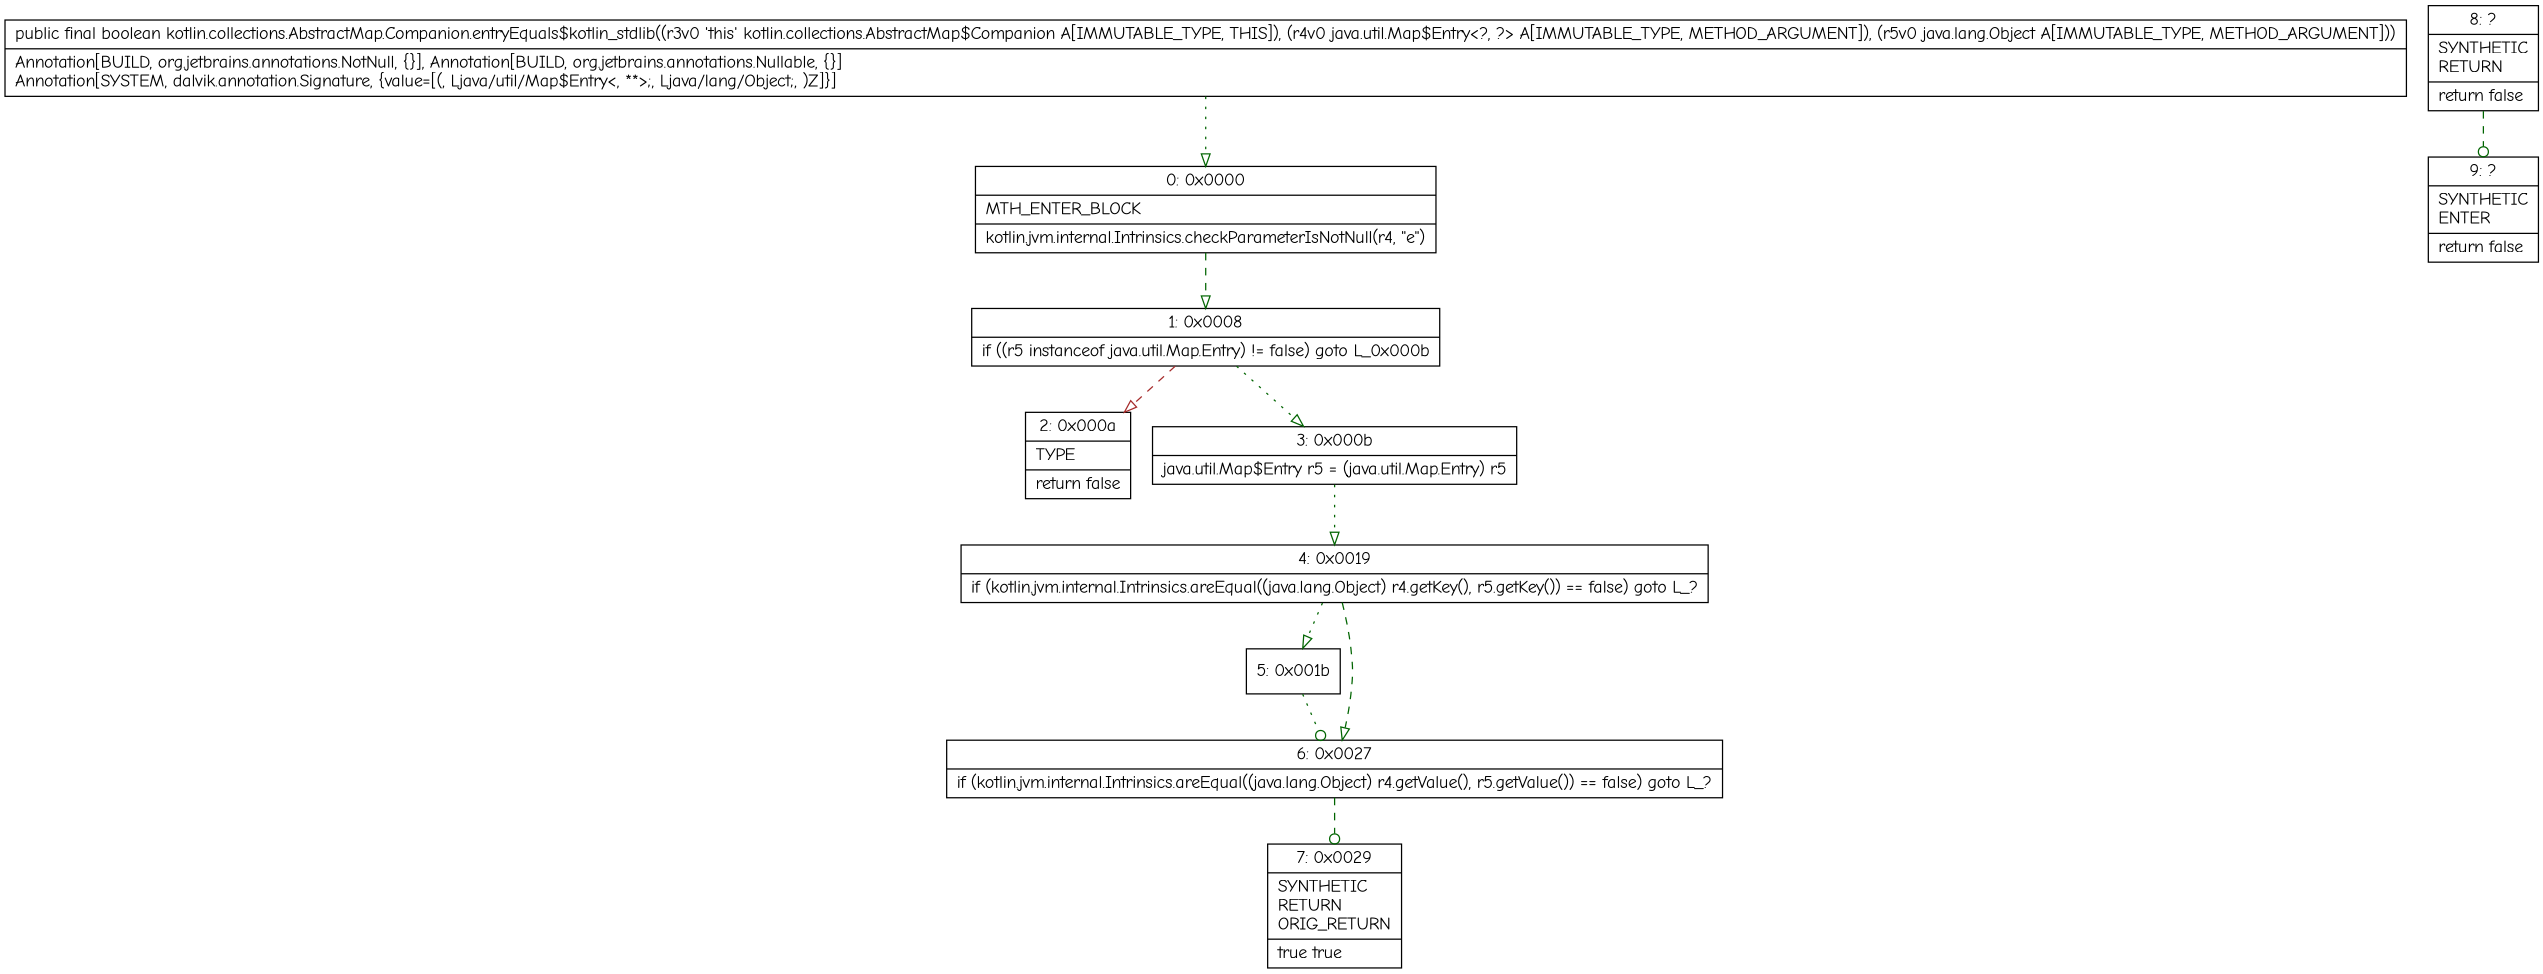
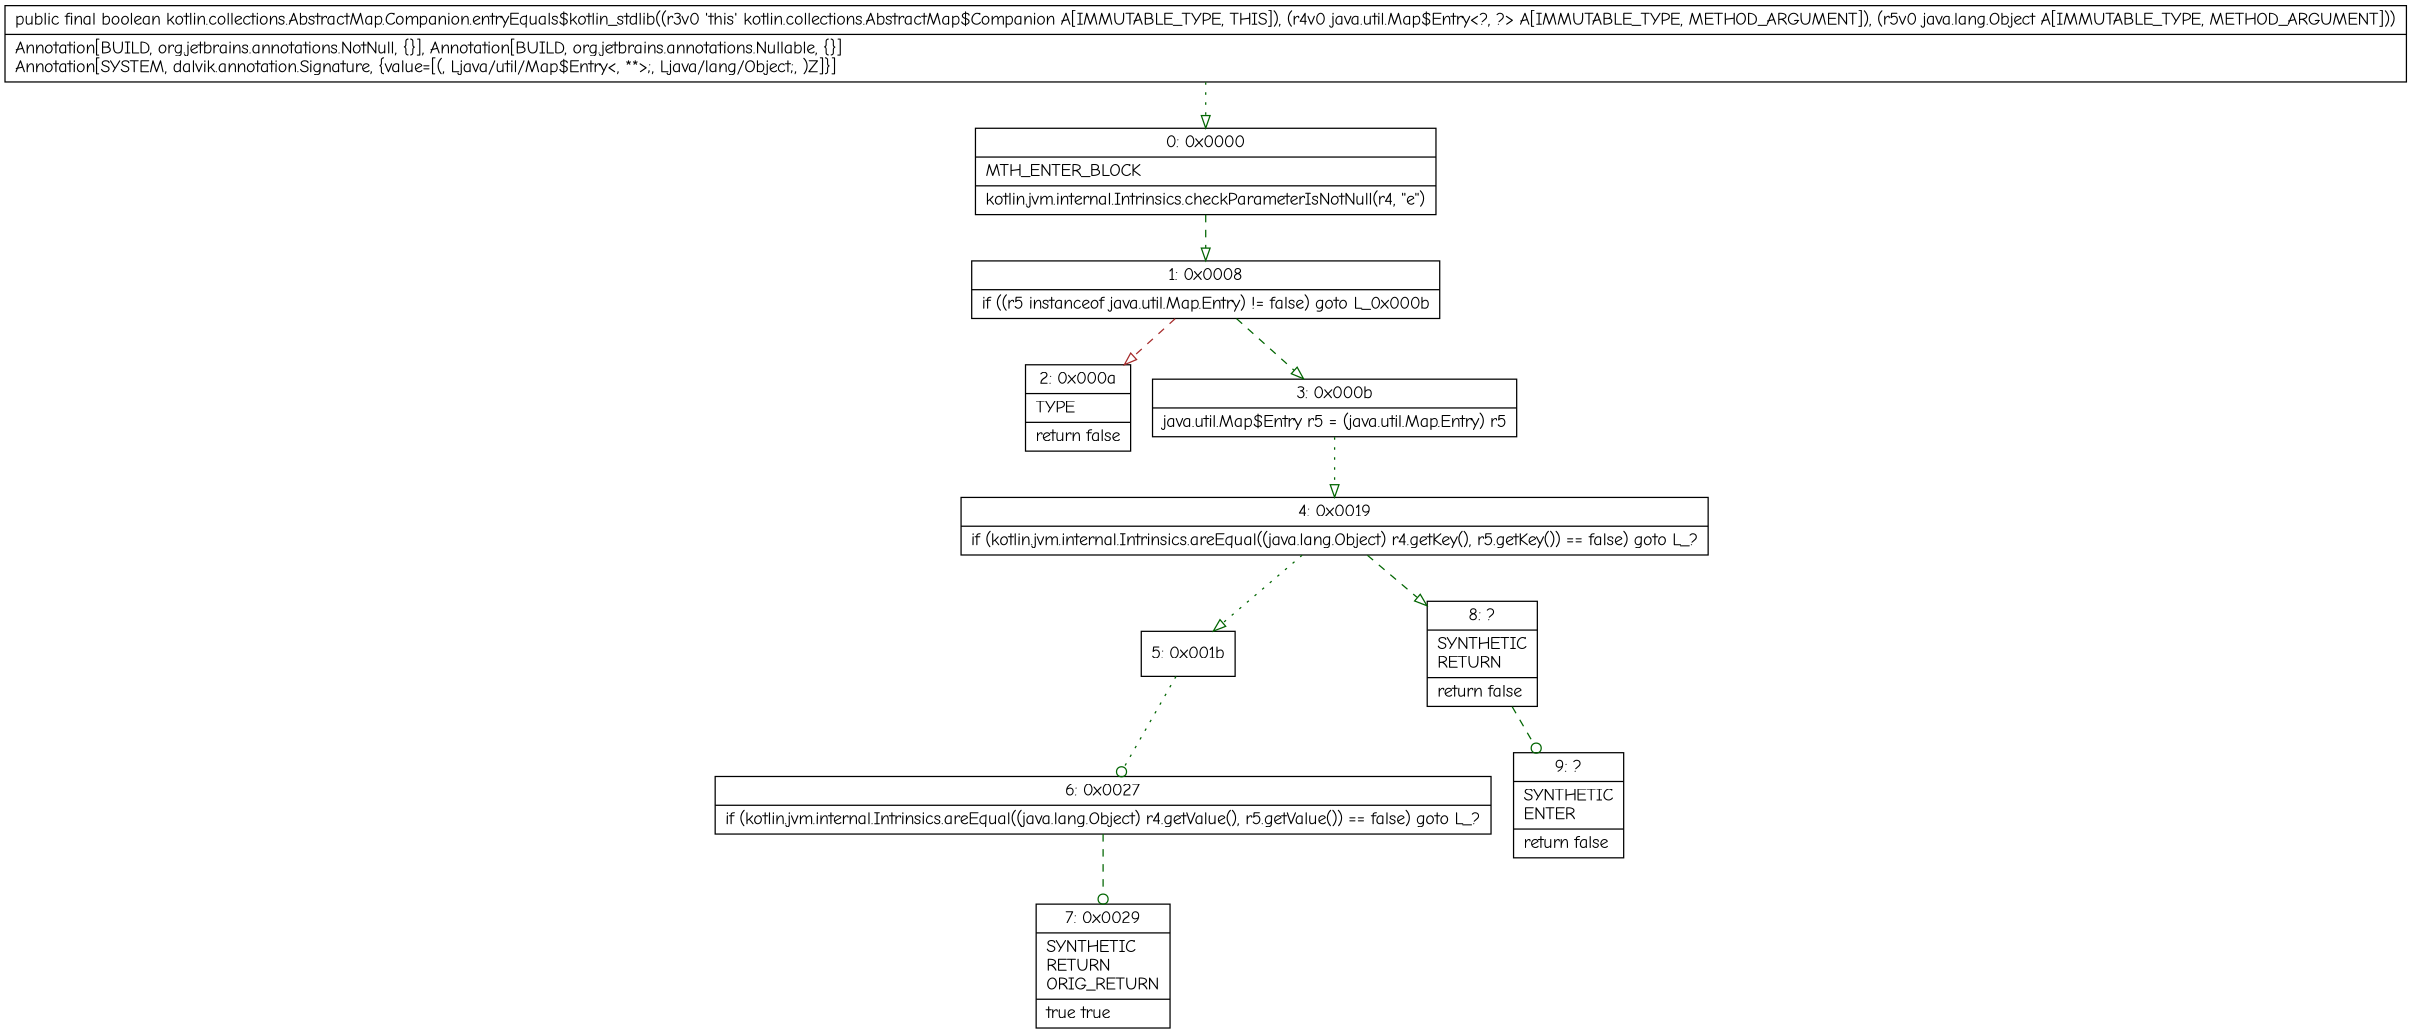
  digraph {
    fontname="Comic Neue"
    node [fontname="Comic Neue" shape=record]
    edge [arrowhead=onormal color=darkgreen fontname="Comic Neue" style=dashed]
    n1 [label="{0\:\ 0x0000|MTH_ENTER_BLOCK\l|kotlin.jvm.internal.Intrinsics.checkParameterIsNotNull(r4, \"e\")\l}"]
    n2 [label="{1\:\ 0x0008|if ((r5 instanceof java.util.Map.Entry) != false) goto L_0x000b\l}"]
    n3 [label="{2\:\ 0x000a|TYPE\l|return false\l}"]
    n4 [label="{3\:\ 0x000b|java.util.Map$Entry r5 = (java.util.Map.Entry) r5\l}"]
    n5 [label="{4\:\ 0x0019|if (kotlin.jvm.internal.Intrinsics.areEqual((java.lang.Object) r4.getKey(), r5.getKey()) == false) goto L_?\l}"]
    n6 [label="{5\:\ 0x001b}"]
    n7 [label="{8\:\ ?|SYNTHETIC\lRETURN\l|return false\l}"]
    n8 [label="{6\:\ 0x0027|if (kotlin.jvm.internal.Intrinsics.areEqual((java.lang.Object) r4.getValue(), r5.getValue()) == false) goto L_?\l}"]
    n9 [label="{9\:\ ?|SYNTHETIC\lENTER\l|return false\l}"]
    n10 [label="{7\:\ 0x0029|SYNTHETIC\lRETURN\lORIG_RETURN\l|true true\l}"]
    n11 [label="{public final boolean kotlin.collections.AbstractMap.Companion.entryEquals$kotlin_stdlib((r3v0 'this' kotlin.collections.AbstractMap$Companion A[IMMUTABLE_TYPE, THIS]), (r4v0 java.util.Map$Entry\<?, ?\> A[IMMUTABLE_TYPE, METHOD_ARGUMENT]), (r5v0 java.lang.Object A[IMMUTABLE_TYPE, METHOD_ARGUMENT]))  | Annotation[BUILD, org.jetbrains.annotations.NotNull, \{\}], Annotation[BUILD, org.jetbrains.annotations.Nullable, \{\}]\lAnnotation[SYSTEM, dalvik.annotation.Signature, \{value=[(, Ljava\/util\/Map$Entry\<, **\>;, Ljava\/lang\/Object;, )Z]\}]\l}"]
    n1 -> n2
    n2 -> n3 [color=brown]
-   n2 -> n4 [style=dotted]
+   n2 -> n4
    n4 -> n5 [style=dotted]
    n5 -> n6 [style=dotted]
-   n5 -> n8
+   n5 -> n7
    n6 -> n8 [arrowhead=odot style=dotted]
    n7 -> n9 [arrowhead=odot]
    n8 -> n10 [arrowhead=odot]
    n11 -> n1 [style=dotted]
  }
